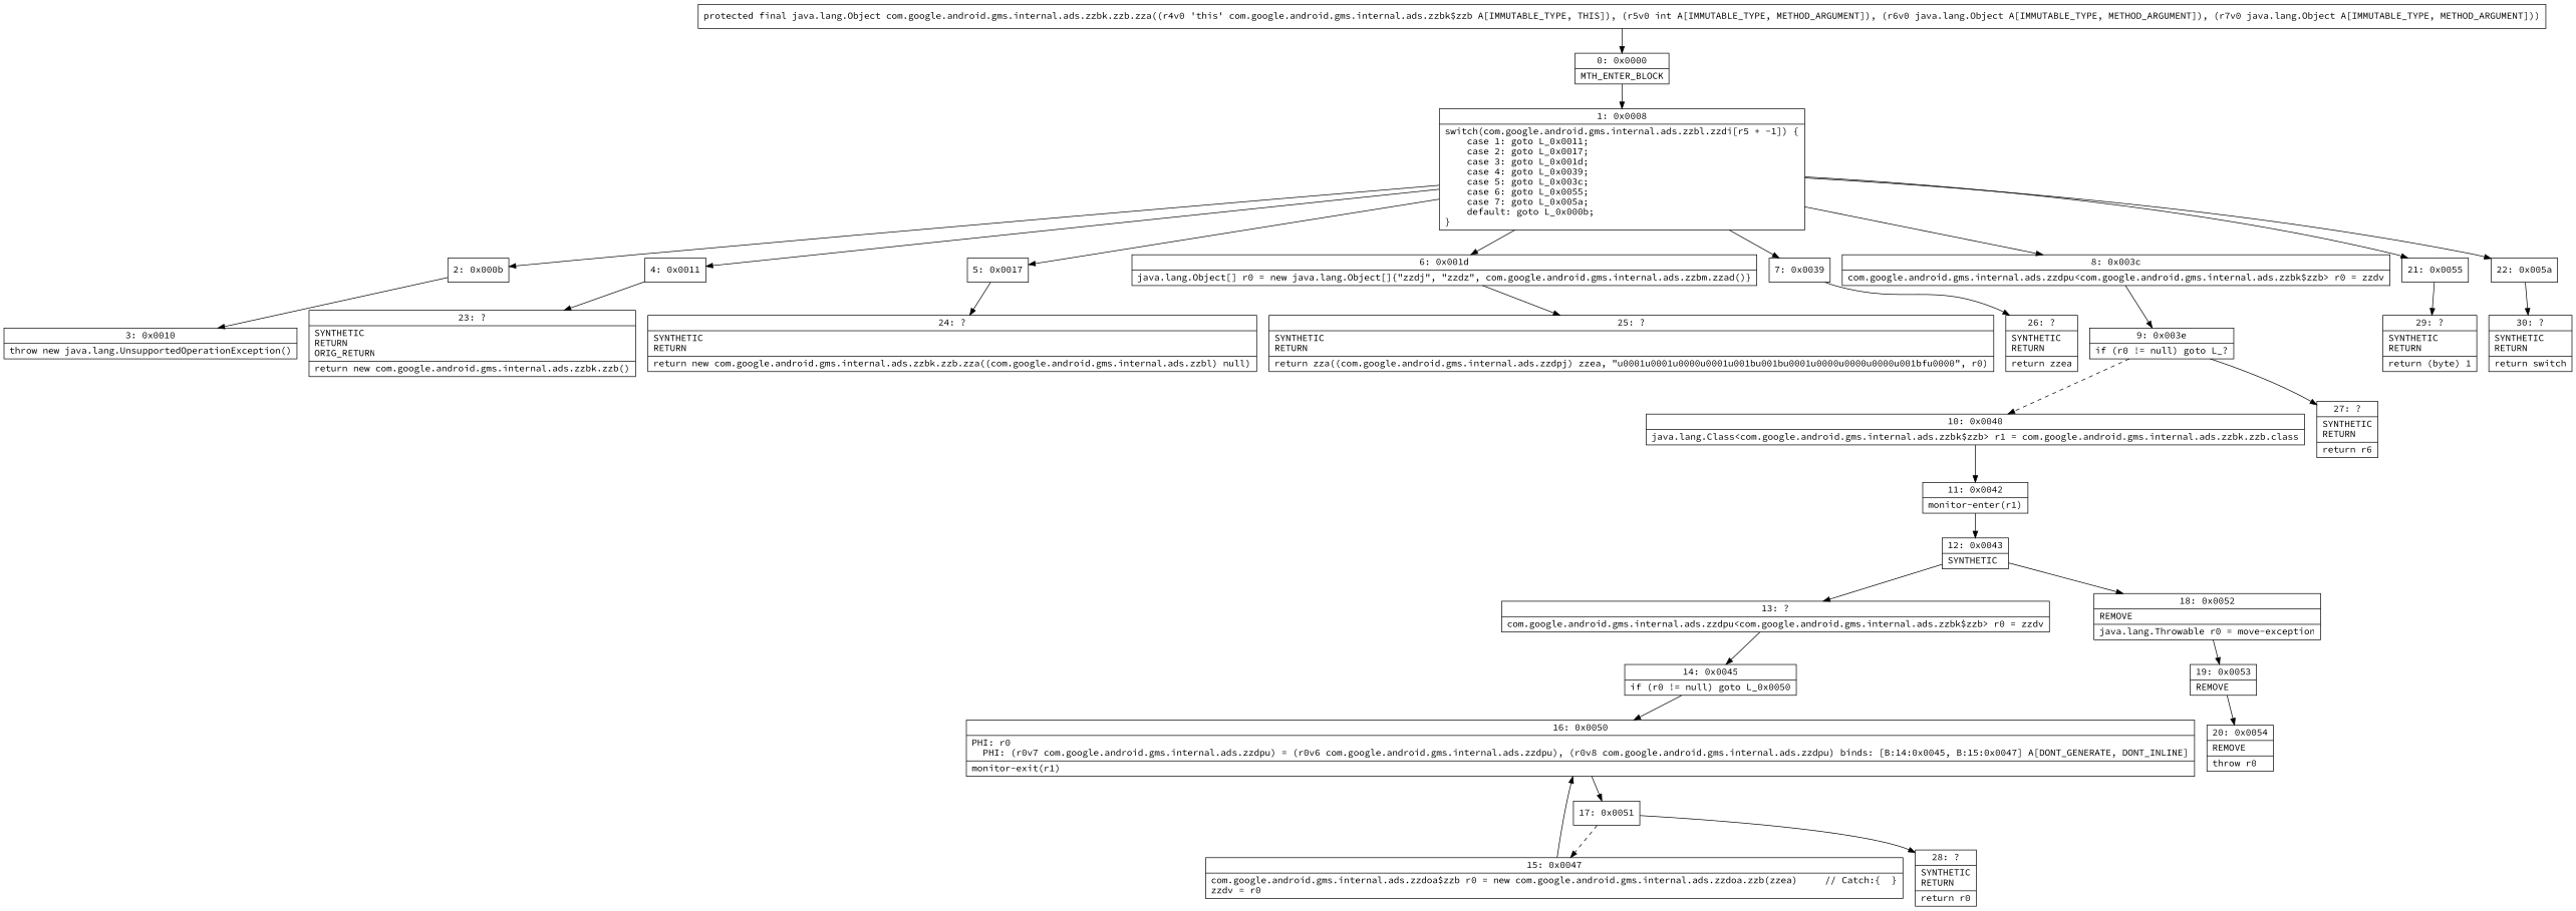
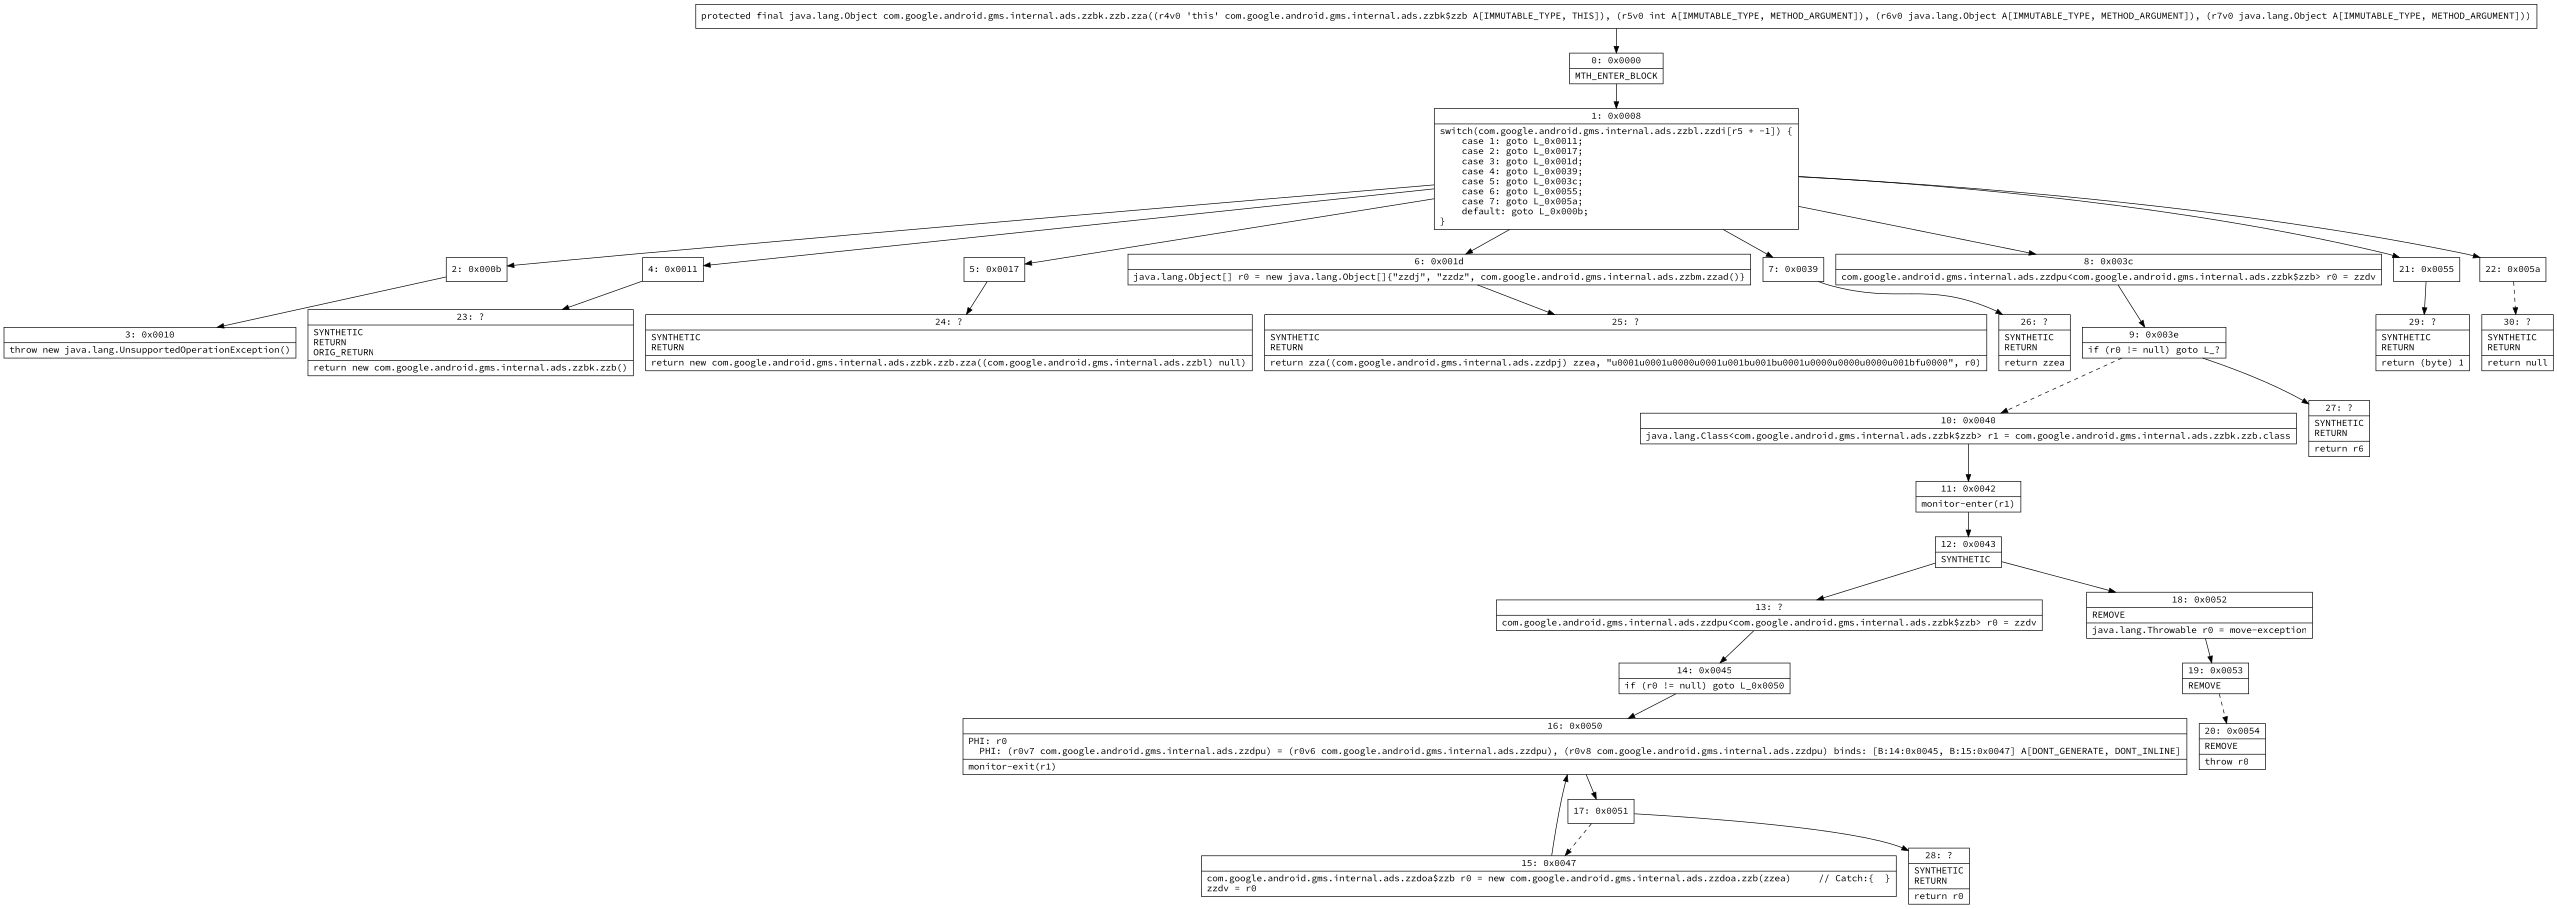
  digraph {
    fontname="Source Code Pro"
    node [fontname="Source Code Pro" shape=record]
    edge [fontname="Source Code Pro"]
    n1 [label="{0\:\ 0x0000|MTH_ENTER_BLOCK\l}"]
    n2 [label="{1\:\ 0x0008|switch(com.google.android.gms.internal.ads.zzbl.zzdi[r5 + \-1]) \{\l    case 1: goto L_0x0011;\l    case 2: goto L_0x0017;\l    case 3: goto L_0x001d;\l    case 4: goto L_0x0039;\l    case 5: goto L_0x003c;\l    case 6: goto L_0x0055;\l    case 7: goto L_0x005a;\l    default: goto L_0x000b;\l\}\l}"]
    n3 [label="{2\:\ 0x000b}"]
    n4 [label="{4\:\ 0x0011}"]
    n5 [label="{5\:\ 0x0017}"]
    n6 [label="{6\:\ 0x001d|java.lang.Object[] r0 = new java.lang.Object[]\{\"zzdj\", \"zzdz\", com.google.android.gms.internal.ads.zzbm.zzad()\}\l}"]
    n7 [label="{7\:\ 0x0039}"]
    n8 [label="{8\:\ 0x003c|com.google.android.gms.internal.ads.zzdpu\<com.google.android.gms.internal.ads.zzbk$zzb\> r0 = zzdv\l}"]
    n9 [label="{21\:\ 0x0055}"]
    n10 [label="{22\:\ 0x005a}"]
    n11 [label="{3\:\ 0x0010|throw new java.lang.UnsupportedOperationException()\l}"]
    n12 [label="{23\:\ ?|SYNTHETIC\lRETURN\lORIG_RETURN\l|return new com.google.android.gms.internal.ads.zzbk.zzb()\l}"]
    n13 [label="{24\:\ ?|SYNTHETIC\lRETURN\l|return new com.google.android.gms.internal.ads.zzbk.zzb.zza((com.google.android.gms.internal.ads.zzbl) null)\l}"]
    n14 [label="{25\:\ ?|SYNTHETIC\lRETURN\l|return zza((com.google.android.gms.internal.ads.zzdpj) zzea, \"u0001u0001u0000u0001u001bu001bu0001u0000u0000u0000u001bfu0000\", r0)\l}"]
    n15 [label="{26\:\ ?|SYNTHETIC\lRETURN\l|return zzea\l}"]
    n16 [label="{9\:\ 0x003e|if (r0 != null) goto L_?\l}"]
    n17 [label="{29\:\ ?|SYNTHETIC\lRETURN\l|return (byte) 1\l}"]
-   n18 [label="{30\:\ ?|SYNTHETIC\lRETURN\l|return switch\l}"]
+   n18 [label="{30\:\ ?|SYNTHETIC\lRETURN\l|return null\l}"]
    n19 [label="{10\:\ 0x0040|java.lang.Class\<com.google.android.gms.internal.ads.zzbk$zzb\> r1 = com.google.android.gms.internal.ads.zzbk.zzb.class\l}"]
    n20 [label="{27\:\ ?|SYNTHETIC\lRETURN\l|return r6\l}"]
    n21 [label="{11\:\ 0x0042|monitor\-enter(r1)\l}"]
    n22 [label="{12\:\ 0x0043|SYNTHETIC\l}"]
    n23 [label="{13\:\ ?|com.google.android.gms.internal.ads.zzdpu\<com.google.android.gms.internal.ads.zzbk$zzb\> r0 = zzdv\l}"]
    n24 [label="{18\:\ 0x0052|REMOVE\l|java.lang.Throwable r0 = move\-exception\l}"]
    n25 [label="{14\:\ 0x0045|if (r0 != null) goto L_0x0050\l}"]
    n26 [label="{19\:\ 0x0053|REMOVE\l}"]
    n27 [label="{16\:\ 0x0050|PHI: r0 \l  PHI: (r0v7 com.google.android.gms.internal.ads.zzdpu) = (r0v6 com.google.android.gms.internal.ads.zzdpu), (r0v8 com.google.android.gms.internal.ads.zzdpu) binds: [B:14:0x0045, B:15:0x0047] A[DONT_GENERATE, DONT_INLINE]\l|monitor\-exit(r1)\l}"]
    n28 [label="{15\:\ 0x0047|com.google.android.gms.internal.ads.zzdoa$zzb r0 = new com.google.android.gms.internal.ads.zzdoa.zzb(zzea)     \/\/ Catch:\{  \}\lzzdv = r0\l}"]
    n29 [label="{17\:\ 0x0051}"]
    n30 [label="{28\:\ ?|SYNTHETIC\lRETURN\l|return r0\l}"]
    n31 [label="{20\:\ 0x0054|REMOVE\l|throw r0\l}"]
    n32 [label="{protected final java.lang.Object com.google.android.gms.internal.ads.zzbk.zzb.zza((r4v0 'this' com.google.android.gms.internal.ads.zzbk$zzb A[IMMUTABLE_TYPE, THIS]), (r5v0 int A[IMMUTABLE_TYPE, METHOD_ARGUMENT]), (r6v0 java.lang.Object A[IMMUTABLE_TYPE, METHOD_ARGUMENT]), (r7v0 java.lang.Object A[IMMUTABLE_TYPE, METHOD_ARGUMENT])) }"]
    n1 -> n2
    n2 -> n3
    n2 -> n4
    n2 -> n5
    n2 -> n6
    n2 -> n7
    n2 -> n8
    n2 -> n9
    n2 -> n10
    n3 -> n11
    n4 -> n12
    n5 -> n13
    n6 -> n14
    n7 -> n15
    n8 -> n16
    n9 -> n17
-   n10 -> n18
+   n10 -> n18 [style=dashed]
    n16 -> n19 [style=dashed]
    n16 -> n20
    n19 -> n21
    n21 -> n22
    n22 -> n23
    n22 -> n24
    n23 -> n25
    n24 -> n26
    n25 -> n27
-   n26 -> n31
+   n26 -> n31 [style=dashed]
    n27 -> n29
    n28 -> n27
    n29 -> n28 [style=dashed]
    n29 -> n30
    n32 -> n1
  }
